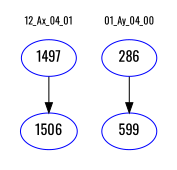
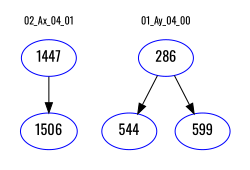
  digraph {
    fontname=Oswald
    node [color=blue fontname=Oswald]
    edge [color=black fontname=Oswald]
-   n1 [label=1497]
+   n1 [label=1447]
    n2 [label=1506]
    n3 [label=286]
+   n4 [label=544]
    n5 [label=599]
    subgraph cluster_1 {
      color=white
      fontsize=10
-     label="12_Ax_04_01"
+     label="02_Ax_04_01"
      n1
      n2
    }
    subgraph cluster_2 {
      color=white
      fontsize=10
      label="01_Ay_04_00"
      n3
+     n4
      n5
    }
    n1 -> n2
+   n3 -> n4
    n3 -> n5
  }
